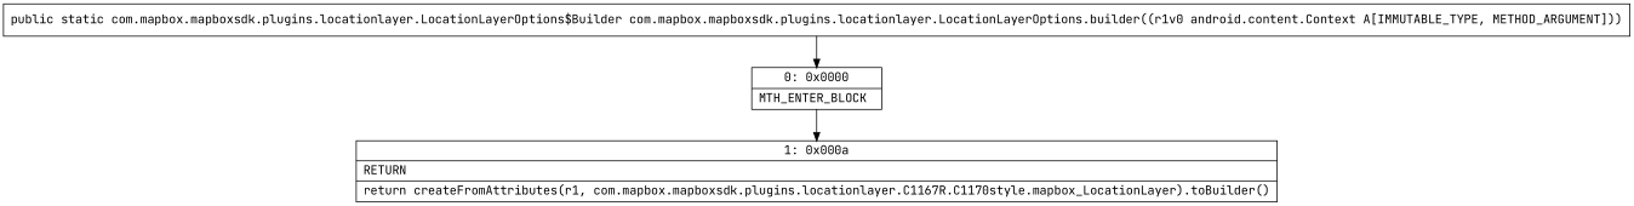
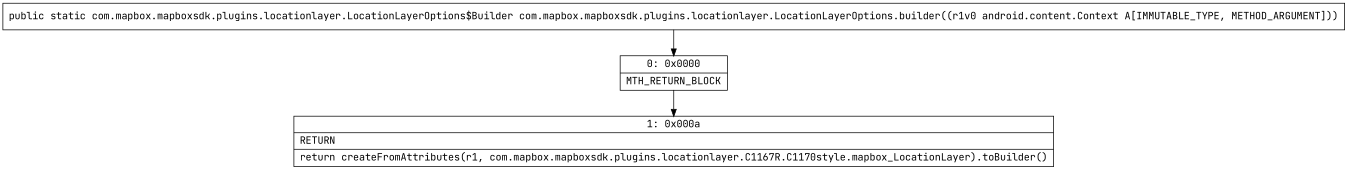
  digraph {
    fontname="JetBrains Mono"
    node [shape=record fontname="JetBrains Mono"]
    edge [fontname="JetBrains Mono"]
-   n1 [label="{0\:\ 0x0000|MTH_ENTER_BLOCK\l}"]
+   n1 [label="{0\:\ 0x0000|MTH_RETURN_BLOCK\l}"]
    n2 [label="{1\:\ 0x000a|RETURN\l|return createFromAttributes(r1, com.mapbox.mapboxsdk.plugins.locationlayer.C1167R.C1170style.mapbox_LocationLayer).toBuilder()\l}"]
    n3 [label="{public static com.mapbox.mapboxsdk.plugins.locationlayer.LocationLayerOptions$Builder com.mapbox.mapboxsdk.plugins.locationlayer.LocationLayerOptions.builder((r1v0 android.content.Context A[IMMUTABLE_TYPE, METHOD_ARGUMENT])) }"]
    n1 -> n2
    n3 -> n1
  }
